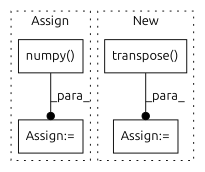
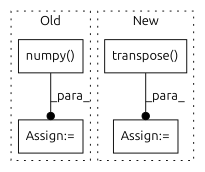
  digraph {
    fontname=Ubuntu
    node [a=75 l=3 shape=box fontname=Ubuntu]
    edge [arrowhead=dot fontname=Ubuntu]
    n1 [l=9 label="numpy()" s=1948]
    n2 [a=68 label="Assign:=" s=2451]
    n3 [l="17,26" label="transpose()" s="2090,2119"]
    n4 [a=68 label="Assign:=" s=2087]
    subgraph cluster_1 {
-     label=Assign
+     label=Old
      style=dotted
      n1
      n2
    }
    subgraph cluster_2 {
      label=New
      style=dotted
      n3
      n4
    }
    n1 -> n2 [label=_para_]
    n3 -> n4 [label=_para_]
  }
